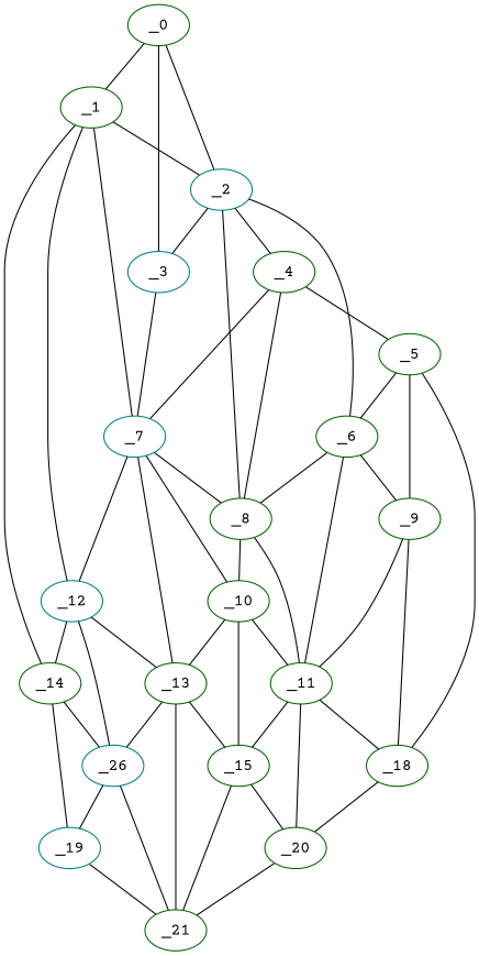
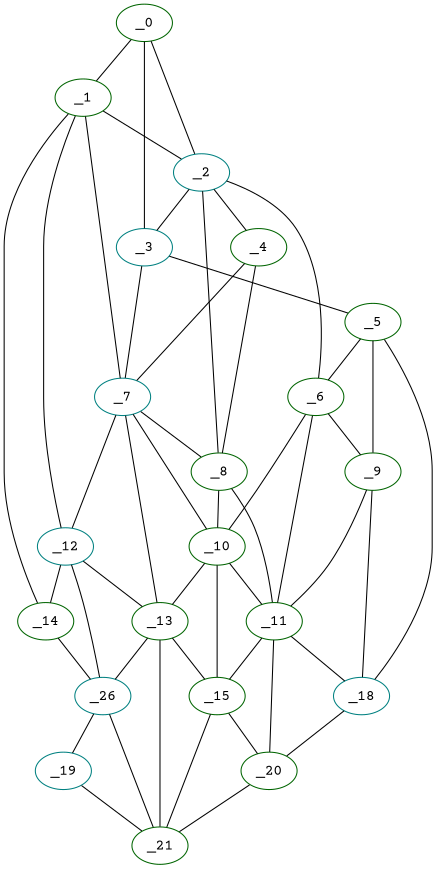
  graph {
    fontname="Courier Prime"
    node [color=darkgreen fontname="Courier Prime" x=74 y=51]
    edge [fontname="Courier Prime" valence=2]
    _0 [x=11]
    _1 [x=16 y=56]
    _2 [color=teal x=57 y=28]
    _3 [color=teal x=60 y=5]
    _7 [color=teal y=60]
    _12 [color=teal x=93 y=96]
    _14 [x=99 y=110]
    _4 [x=67 y=53]
    _6 [y=22]
    _8 [x=78]
    _5 [x=72 y=5]
    _10 [x=92]
    _13 [x=98 y=57]
    n14 [color=teal label=_26 x=100 y=94]
    _19 [color=teal x=109 y=107]
    _9 [x=81 y=20]
    _11 [x=93 y=30]
-   _18 [x=106 y=19]
+   _18 [color=teal x=106 y=19]
    _15 [x=100 y=49]
    _21 [x=111 y=95]
    _20 [x=110 y=22]
    _0 -- _1 [valence=1]
    _0 -- _2 [valence=1]
    _0 -- _3 [valence=1]
    _1 -- _2
    _1 -- _7
    _1 -- _12
    _1 -- _14 [valence=1]
    _2 -- _3
    _2 -- _4 [valence=1]
    _2 -- _6
    _2 -- _8
    _3 -- _7
-   _4 -- _5 [valence=1]
+   _3 -- _5 [valence=1]
    _7 -- _12 [valence=1]
    _7 -- _8 [valence=1]
    _7 -- _10
    _7 -- _13 [valence=1]
    _12 -- _14
    _12 -- _13
    _12 -- n14
    _14 -- n14
-   _14 -- _19
    _4 -- _7 [valence=1]
    _4 -- _8
-   _6 -- _8
+   _6 -- _10
    _6 -- _9
    _6 -- _11
    _8 -- _10
    _8 -- _11 [valence=1]
    _5 -- _6
    _5 -- _9
    _5 -- _18 [valence=1]
    _10 -- _13 [valence=1]
    _10 -- _11
    _10 -- _15
    _13 -- n14
    _13 -- _15
    _13 -- _21
    n14 -- _19 [valence=1]
    n14 -- _21
    _19 -- _21 [valence=1]
    _9 -- _11
    _9 -- _18
    _11 -- _18
    _11 -- _15
    _11 -- _20
    _18 -- _20 [valence=1]
    _15 -- _21
    _15 -- _20 [valence=1]
    _20 -- _21 [valence=1]
  }
